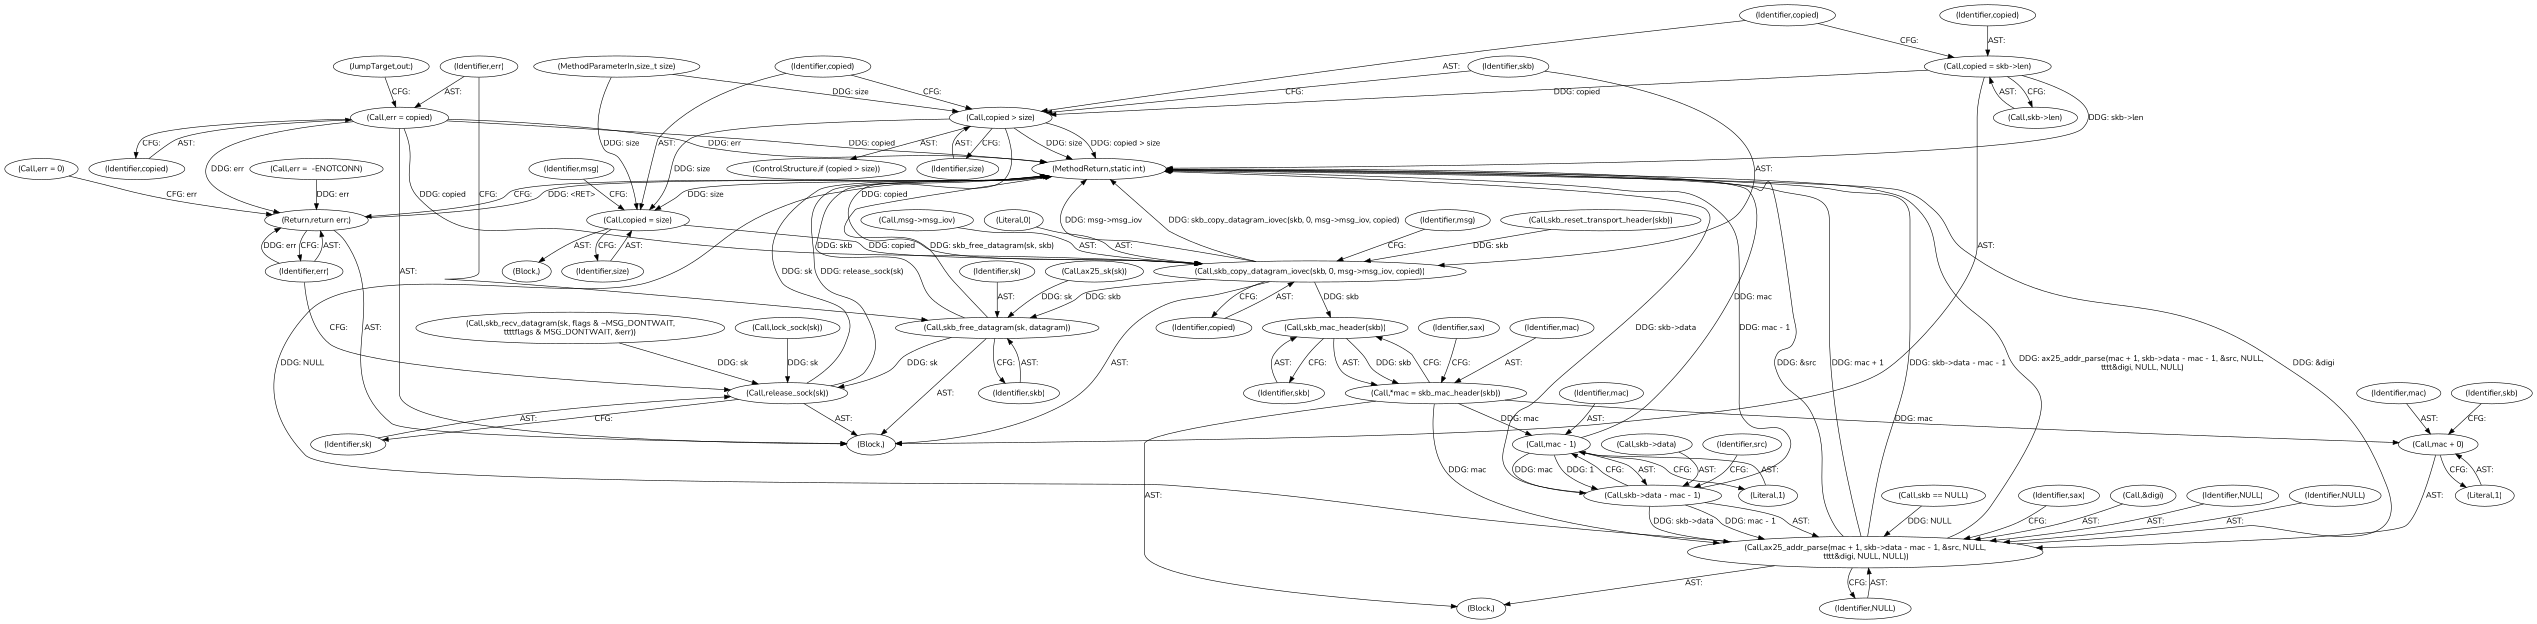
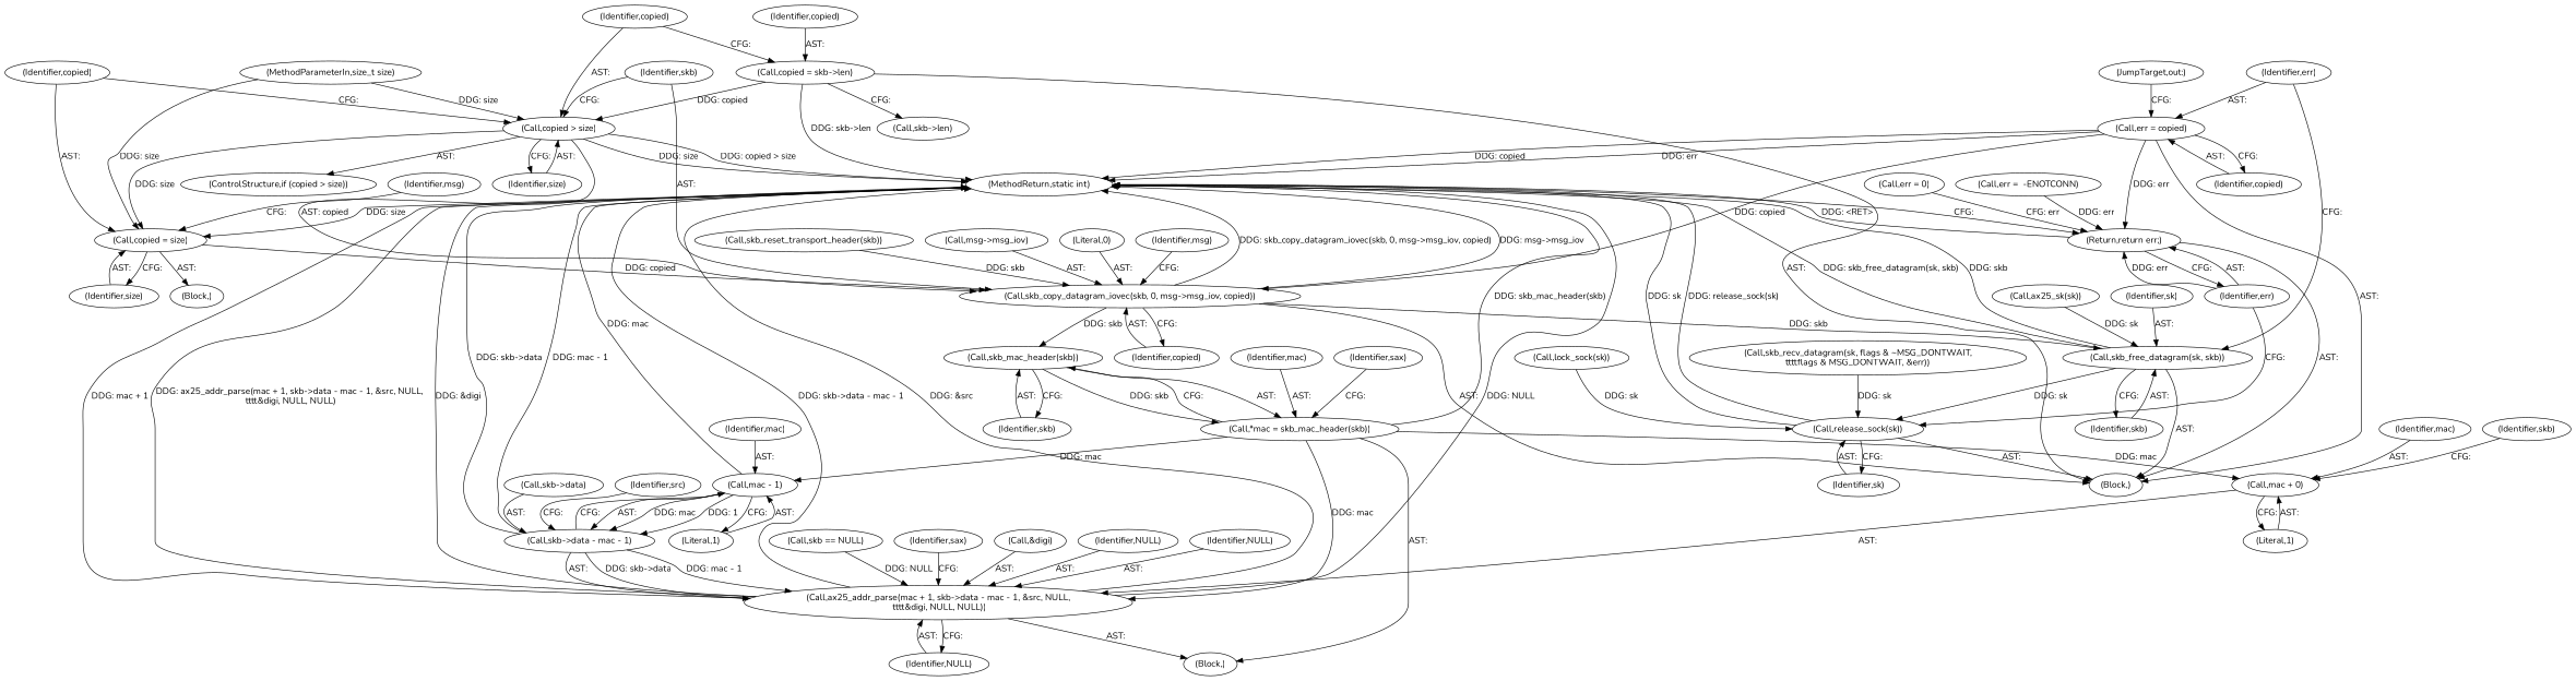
  digraph {
    fontname=Nunito
    node [fontname=Nunito]
    edge [fontname=Nunito]
    n1 [label="(Call,copied = skb->len)"]
    n2 [label="(Call,copied > size)"]
    n3 [label="(MethodReturn,static int)"]
    n4 [label="(Call,skb->len)"]
    n5 [label="(Block,)"]
    n6 [label="(Call,copied = size)"]
    n7 [label="(Call,skb_copy_datagram_iovec(skb, 0, msg->msg_iov, copied))"]
    n8 [label="(ControlStructure,if (copied > size))"]
    n9 [label="(Identifier,size)"]
    n10 [label="(Return,return err;)"]
    n11 [label="(Block,)"]
    n12 [label="(Identifier,size)"]
    n13 [label="(Call,skb_mac_header(skb))"]
-   n14 [label="(Call,skb_free_datagram(sk, datagram))"]
+   n14 [label="(Call,skb_free_datagram(sk, skb))"]
    n15 [label="(Identifier,copied)"]
    n16 [label="(Call,*mac = skb_mac_header(skb))"]
    n17 [label="(Identifier,skb)"]
    n18 [label="(Call,release_sock(sk))"]
    n19 [label="(Identifier,skb)"]
    n20 [label="(Call,err = copied)"]
    n21 [label="(Identifier,copied)"]
    n22 [label="(Call,ax25_addr_parse(mac + 1, skb->data - mac - 1, &src, NULL,\n \t\t\t\t&digi, NULL, NULL))"]
    n23 [label="(Call,mac + 0)"]
    n24 [label="(Call,mac - 1)"]
    n25 [label="(Block,)"]
    n26 [label="(Identifier,NULL)"]
    n27 [label="(Literal,1)"]
    n28 [label="(Call,skb->data - mac - 1)"]
    n29 [label="(Literal,1)"]
    n30 [label="(Identifier,sk)"]
    n31 [label="(Identifier,err)"]
    n32 [label="(Call,err = 0)"]
    n33 [label="(Identifier,sax)"]
    n34 [label="(Call,skb == NULL)"]
    n35 [label="(JumpTarget,out:)"]
    n36 [label="(Identifier,skb)"]
    n37 [label="(Identifier,mac)"]
    n38 [label="(Call,msg->msg_iov)"]
    n39 [label="(Identifier,copied)"]
    n40 [label="(Identifier,sax)"]
    n41 [label="(Identifier,err)"]
    n42 [label="(Identifier,copied)"]
    n43 [label="(Call,skb->data)"]
    n44 [label="(Call,ax25_sk(sk))"]
    n45 [label="(Identifier,msg)"]
    n46 [label="(Identifier,skb)"]
    n47 [label="(Literal,0)"]
    n48 [label="(Identifier,sk)"]
    n49 [label="(Call,lock_sock(sk))"]
    n50 [label="(Identifier,msg)"]
    n51 [label="(Call,err =  -ENOTCONN)"]
    n52 [label="(Call,&digi)"]
    n53 [label="(Identifier,mac)"]
    n54 [label="(Call,skb_reset_transport_header(skb))"]
    n55 [label="(Identifier,copied)"]
    n56 [label="(MethodParameterIn,size_t size)"]
    n57 [label="(Identifier,mac)"]
    n58 [label="(Identifier,NULL)"]
    n59 [label="(Call,skb_recv_datagram(sk, flags & ~MSG_DONTWAIT,\n\t\t\t\tflags & MSG_DONTWAIT, &err))"]
    n60 [label="(Identifier,NULL)"]
    n61 [label="(Identifier,src)"]
    n1 -> n2 [label="DDG: copied"]
    n1 -> n3 [label="DDG: skb->len"]
    n1 -> n4 [label="CFG: "]
    n1 -> n5 [label="AST: "]
    n2 -> n3 [label="DDG: size"]
    n2 -> n3 [label="DDG: copied > size"]
    n2 -> n6 [label="DDG: size"]
-   n2 -> n7 [label="DDG: copied"]
+   n2 -> n7 [label="AST: copied"]
    n2 -> n8 [label="AST: "]
    n2 -> n9 [label="CFG: "]
    n3 -> n6 [label="DDG: size"]
    n3 -> n10 [label="CFG: "]
-   n4 -> n1 [label="AST: "]
    n6 -> n7 [label="DDG: copied"]
    n6 -> n11 [label="AST: "]
    n6 -> n12 [label="CFG: "]
    n7 -> n3 [label="DDG: skb_copy_datagram_iovec(skb, 0, msg->msg_iov, copied)"]
    n7 -> n3 [label="DDG: msg->msg_iov"]
    n7 -> n5 [label="AST: "]
    n7 -> n13 [label="DDG: skb"]
    n7 -> n14 [label="DDG: skb"]
    n7 -> n15 [label="CFG: "]
    n9 -> n2 [label="AST: "]
    n10 -> n3 [label="DDG: <RET>"]
    n10 -> n5 [label="AST: "]
    n10 -> n31 [label="CFG: "]
    n12 -> n6 [label="AST: "]
    n13 -> n16 [label="AST: "]
    n13 -> n16 [label="DDG: skb"]
    n13 -> n17 [label="CFG: "]
    n14 -> n3 [label="DDG: skb"]
    n14 -> n3 [label="DDG: skb_free_datagram(sk, skb)"]
    n14 -> n5 [label="AST: "]
    n14 -> n18 [label="DDG: sk"]
    n14 -> n19 [label="CFG: "]
    n15 -> n7 [label="AST: "]
+   n16 -> n3 [label="DDG: skb_mac_header(skb)"]
    n16 -> n13 [label="CFG: "]
    n16 -> n22 [label="DDG: mac"]
    n16 -> n23 [label="DDG: mac"]
    n16 -> n24 [label="DDG: mac"]
    n16 -> n25 [label="AST: "]
    n17 -> n13 [label="AST: "]
    n18 -> n3 [label="DDG: release_sock(sk)"]
    n18 -> n3 [label="DDG: sk"]
    n18 -> n5 [label="AST: "]
    n18 -> n30 [label="CFG: "]
    n19 -> n14 [label="AST: "]
    n20 -> n3 [label="DDG: err"]
    n20 -> n3 [label="DDG: copied"]
    n20 -> n5 [label="AST: "]
    n20 -> n7 [label="DDG: copied"]
    n20 -> n10 [label="DDG: err"]
    n20 -> n21 [label="CFG: "]
    n21 -> n20 [label="AST: "]
    n22 -> n3 [label="DDG: skb->data - mac - 1"]
    n22 -> n3 [label="DDG: ax25_addr_parse(mac + 1, skb->data - mac - 1, &src, NULL,\n \t\t\t\t&digi, NULL, NULL)"]
    n22 -> n3 [label="DDG: &digi"]
    n22 -> n3 [label="DDG: NULL"]
    n22 -> n3 [label="DDG: &src"]
    n22 -> n3 [label="DDG: mac + 1"]
    n22 -> n25 [label="AST: "]
    n22 -> n26 [label="CFG: "]
    n23 -> n22 [label="AST: "]
    n23 -> n27 [label="CFG: "]
    n24 -> n3 [label="DDG: mac"]
    n24 -> n28 [label="AST: "]
    n24 -> n28 [label="DDG: mac"]
    n24 -> n28 [label="DDG: 1"]
    n24 -> n29 [label="CFG: "]
    n26 -> n22 [label="AST: "]
    n27 -> n23 [label="AST: "]
    n28 -> n3 [label="DDG: skb->data"]
    n28 -> n3 [label="DDG: mac - 1"]
    n28 -> n22 [label="AST: "]
    n28 -> n22 [label="DDG: skb->data"]
    n28 -> n22 [label="DDG: mac - 1"]
    n28 -> n24 [label="CFG: "]
    n29 -> n24 [label="AST: "]
    n30 -> n18 [label="AST: "]
    n31 -> n10 [label="AST: "]
    n31 -> n10 [label="DDG: err"]
    n31 -> n18 [label="CFG: "]
    n32 -> n10 [label="CFG: err"]
    n33 -> n16 [label="CFG: "]
    n34 -> n22 [label="DDG: NULL"]
    n35 -> n20 [label="CFG: "]
    n36 -> n23 [label="CFG: "]
    n37 -> n24 [label="AST: "]
    n38 -> n7 [label="AST: "]
    n39 -> n1 [label="CFG: "]
    n39 -> n2 [label="AST: "]
    n40 -> n22 [label="CFG: "]
    n41 -> n14 [label="CFG: "]
    n41 -> n20 [label="AST: "]
    n42 -> n2 [label="CFG: "]
    n42 -> n6 [label="AST: "]
    n43 -> n28 [label="AST: "]
    n44 -> n14 [label="DDG: sk"]
    n45 -> n6 [label="CFG: "]
    n46 -> n2 [label="CFG: "]
    n46 -> n7 [label="AST: "]
    n47 -> n7 [label="AST: "]
    n48 -> n14 [label="AST: "]
    n49 -> n18 [label="DDG: sk"]
    n50 -> n7 [label="CFG: "]
    n51 -> n10 [label="DDG: err"]
    n52 -> n22 [label="AST: "]
    n53 -> n23 [label="AST: "]
    n54 -> n7 [label="DDG: skb"]
    n55 -> n1 [label="AST: "]
    n56 -> n2 [label="DDG: size"]
    n56 -> n6 [label="DDG: size"]
    n57 -> n16 [label="AST: "]
    n58 -> n22 [label="AST: "]
    n59 -> n18 [label="DDG: sk"]
    n60 -> n22 [label="AST: "]
    n61 -> n28 [label="CFG: "]
  }
